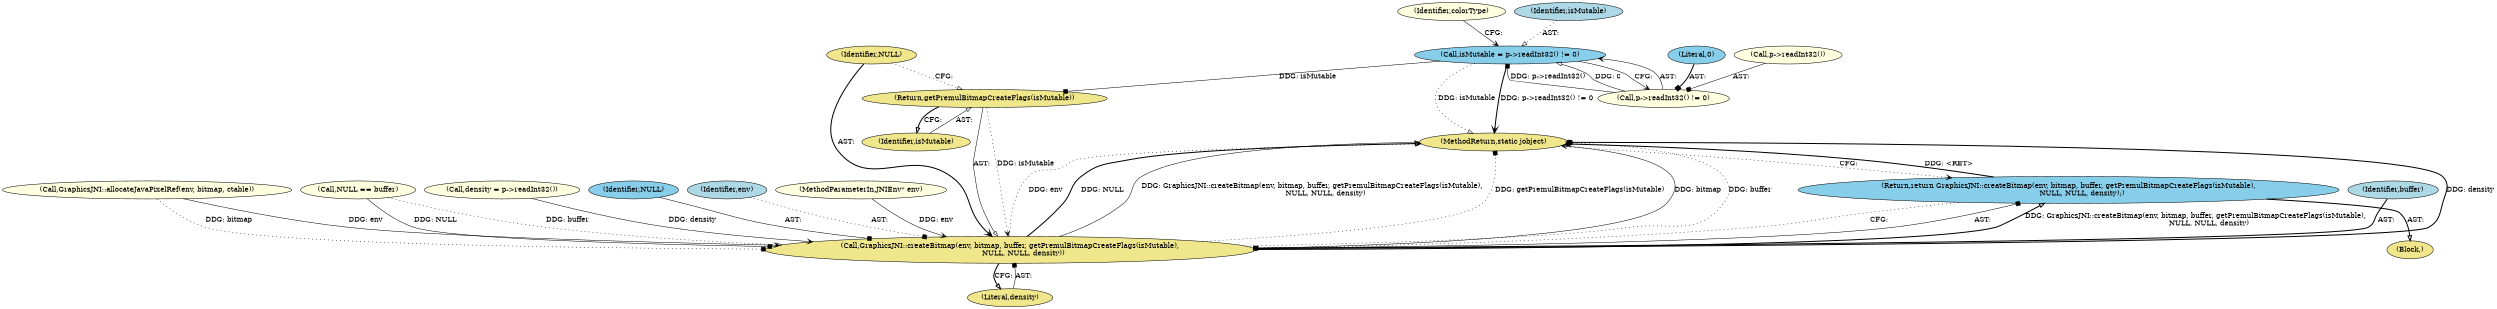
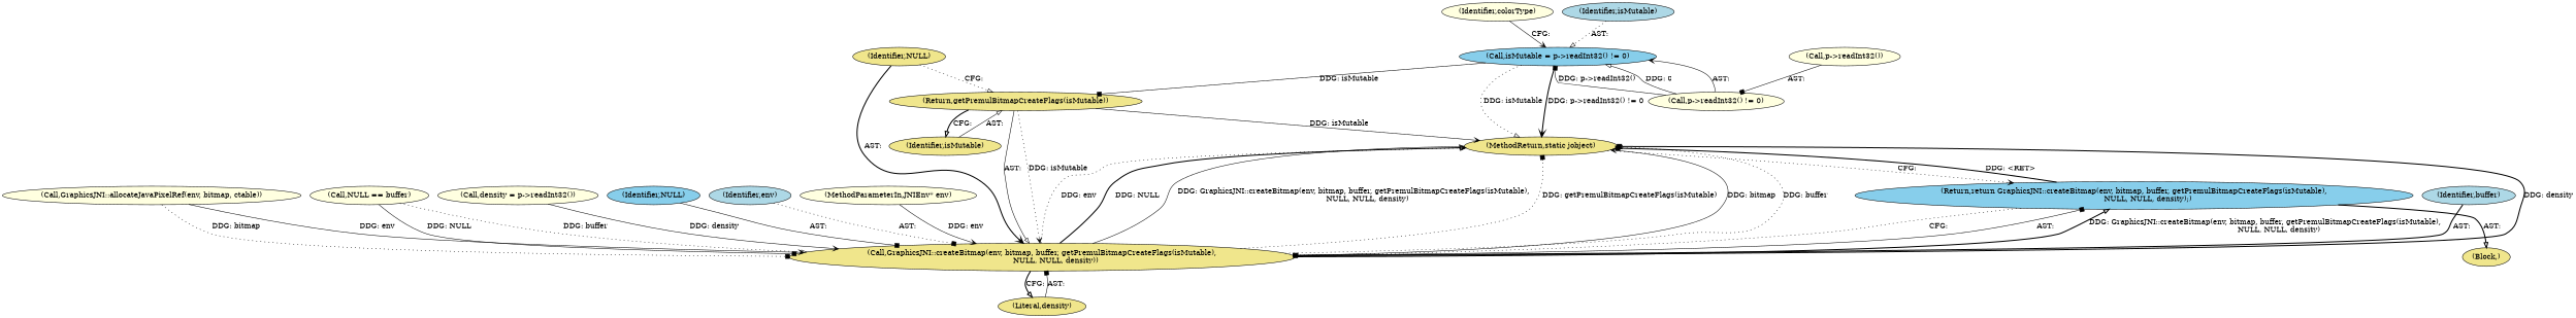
  digraph {
    node [fillcolor=lightyellow style=filled]
    edge [arrowhead=onormal style=solid]
    n1 [fillcolor=skyblue label="(Call,isMutable = p->readInt32() != 0)"]
    n2 [label="(Call,p->readInt32() != 0)"]
    n3 [fillcolor=khaki label="(Return,getPremulBitmapCreateFlags(isMutable))"]
    n4 [fillcolor=khaki label="(MethodReturn,static jobject)"]
    n5 [fillcolor=khaki label="(Call,GraphicsJNI::createBitmap(env, bitmap, buffer, getPremulBitmapCreateFlags(isMutable),\n            NULL, NULL, density))"]
    n6 [fillcolor=khaki label="(Identifier,isMutable)"]
    n7 [fillcolor=skyblue label="(Return,return GraphicsJNI::createBitmap(env, bitmap, buffer, getPremulBitmapCreateFlags(isMutable),\n            NULL, NULL, density);)"]
    n8 [fillcolor=khaki label="(Block,)"]
-   n9 [fillcolor=skyblue label="(Literal,0)"]
    n10 [fillcolor=khaki label="(Literal,density)"]
    n11 [label="(Identifier,colorType)"]
    n12 [fillcolor=lightblue label="(Identifier,buffer)"]
    n13 [label="(Call,GraphicsJNI::allocateJavaPixelRef(env, bitmap, ctable))"]
    n14 [label="(Call,NULL == buffer)"]
    n15 [label="(Call,density = p->readInt32())"]
    n16 [fillcolor=skyblue label="(Identifier,NULL)"]
    n17 [label="(Call,p->readInt32())"]
    n18 [fillcolor=lightblue label="(Identifier,env)"]
    n19 [fillcolor=lightblue label="(Identifier,isMutable)"]
    n20 [label="(MethodParameterIn,JNIEnv* env)"]
    n21 [fillcolor=khaki label="(Identifier,NULL)"]
-   n1 -> n2 [arrowhead=vee label="CFG: "]
    n1 -> n3 [arrowhead=box label="DDG: isMutable"]
    n1 -> n4 [arrowhead=vee label="DDG: p->readInt32() != 0" style=bold]
    n1 -> n4 [label="DDG: isMutable" style=dotted]
    n2 -> n1 [arrowhead=vee label="AST: "]
    n2 -> n1 [arrowhead=box label="DDG: p->readInt32()"]
    n2 -> n1 [label="DDG: 0"]
+   n3 -> n4 [arrowhead=vee label="DDG: isMutable"]
    n3 -> n5 [label="AST: "]
    n3 -> n5 [arrowhead=vee label="DDG: isMutable" style=dotted]
    n3 -> n6 [label="CFG: " style=bold]
    n4 -> n7 [arrowhead=vee label="CFG: " style=dotted]
    n5 -> n4 [arrowhead=box label="DDG: density" style=bold]
    n5 -> n4 [arrowhead=vee label="DDG: env" style=dotted]
    n5 -> n4 [label="DDG: NULL" style=bold]
    n5 -> n4 [label="DDG: GraphicsJNI::createBitmap(env, bitmap, buffer, getPremulBitmapCreateFlags(isMutable),\n            NULL, NULL, density)"]
    n5 -> n4 [arrowhead=box label="DDG: getPremulBitmapCreateFlags(isMutable)" style=dotted]
    n5 -> n4 [arrowhead=vee label="DDG: bitmap"]
    n5 -> n4 [label="DDG: buffer" style=dotted]
    n5 -> n7 [arrowhead=box label="AST: "]
    n5 -> n7 [label="DDG: GraphicsJNI::createBitmap(env, bitmap, buffer, getPremulBitmapCreateFlags(isMutable),\n            NULL, NULL, density)" style=bold]
    n5 -> n10 [label="CFG: " style=bold]
    n6 -> n3 [label="AST: "]
    n7 -> n4 [arrowhead=box label="DDG: <RET>" style=bold]
    n7 -> n5 [label="CFG: " style=dotted]
    n7 -> n8 [label="AST: " style=bold]
-   n9 -> n2 [arrowhead=box label="AST: " style=bold]
    n10 -> n5 [arrowhead=box label="AST: "]
    n11 -> n1 [arrowhead=vee label="CFG: "]
    n12 -> n5 [arrowhead=box label="AST: " style=bold]
    n13 -> n5 [arrowhead=vee label="DDG: env"]
    n13 -> n5 [arrowhead=box label="DDG: bitmap" style=dotted]
    n14 -> n5 [label="DDG: buffer" style=dotted]
    n14 -> n5 [arrowhead=box label="DDG: NULL"]
    n15 -> n5 [arrowhead=vee label="DDG: density"]
    n16 -> n5 [arrowhead=box label="AST: "]
    n17 -> n2 [arrowhead=box label="AST: "]
    n18 -> n5 [arrowhead=box label="AST: " style=dotted]
    n19 -> n1 [label="AST: " style=dotted]
    n20 -> n5 [arrowhead=vee label="DDG: env"]
    n21 -> n3 [label="CFG: " style=dotted]
    n21 -> n5 [arrowhead=vee label="AST: " style=bold]
  }
